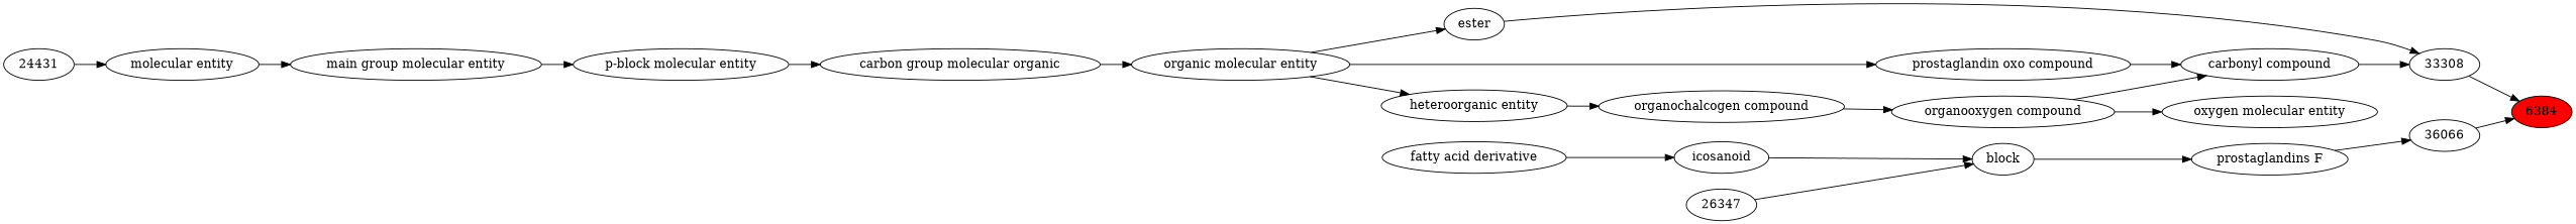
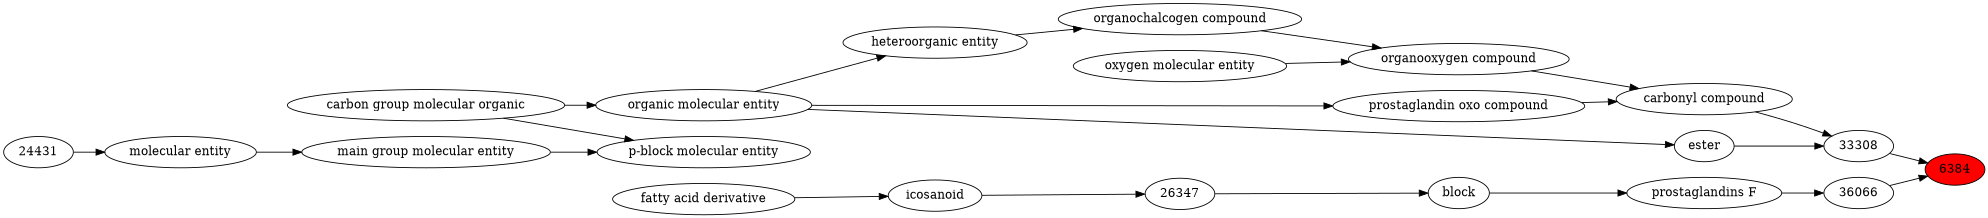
  digraph {
    rankdir=LR
    n1 [fillcolor=red label=6384 style=filled]
    n2 [label=33308]
    n3 [label=36066]
    n4 [label="carbonyl compound"]
    n5 [label=ester]
    n6 [label="prostaglandins F"]
    n7 [label="prostaglandin oxo compound"]
    n8 [label="organooxygen compound"]
    n9 [label="organic molecular entity"]
    n10 [label="heteroorganic entity"]
    n11 [label="organochalcogen compound"]
    n12 [label="fatty acid derivative"]
    n13 [label=icosanoid]
    n14 [label=block]
    n15 [label="oxygen molecular entity"]
    n16 [label="carbon group molecular organic"]
    n17 [label=26347]
    n18 [label="p-block molecular entity"]
    n19 [label="main group molecular entity"]
    n20 [label="molecular entity"]
    n21 [label=24431]
    n2 -> n1
    n3 -> n1
    n4 -> n2
    n5 -> n2
    n6 -> n3
    n7 -> n4
    n8 -> n4
    n9 -> n5
    n9 -> n7
    n9 -> n10
    n10 -> n11
    n11 -> n8
    n12 -> n13
-   n13 -> n14
+   n13 -> n17
    n14 -> n6
-   n8 -> n15
+   n15 -> n8
    n16 -> n9
    n17 -> n14
-   n18 -> n16
+   n16 -> n18
    n19 -> n18
    n20 -> n19
    n21 -> n20
  }
